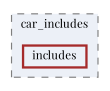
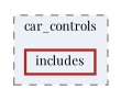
  digraph {
    compound=true
    rankdir=LR
    fontname="Playfair Display"
    n1 [color=brown fillcolor="#ecf0f7" fontname="Playfair Display" fontsize=10 height=0.2 label=includes shape=box style="filled,bold" width=0.4]
    subgraph cluster_1 {
      bgcolor="#ecf0f7"
      fontsize=10
-     label=car_includes
+     label=car_controls
      pencolor=grey50
      style="filled,dashed"
      n1
    }
  }
